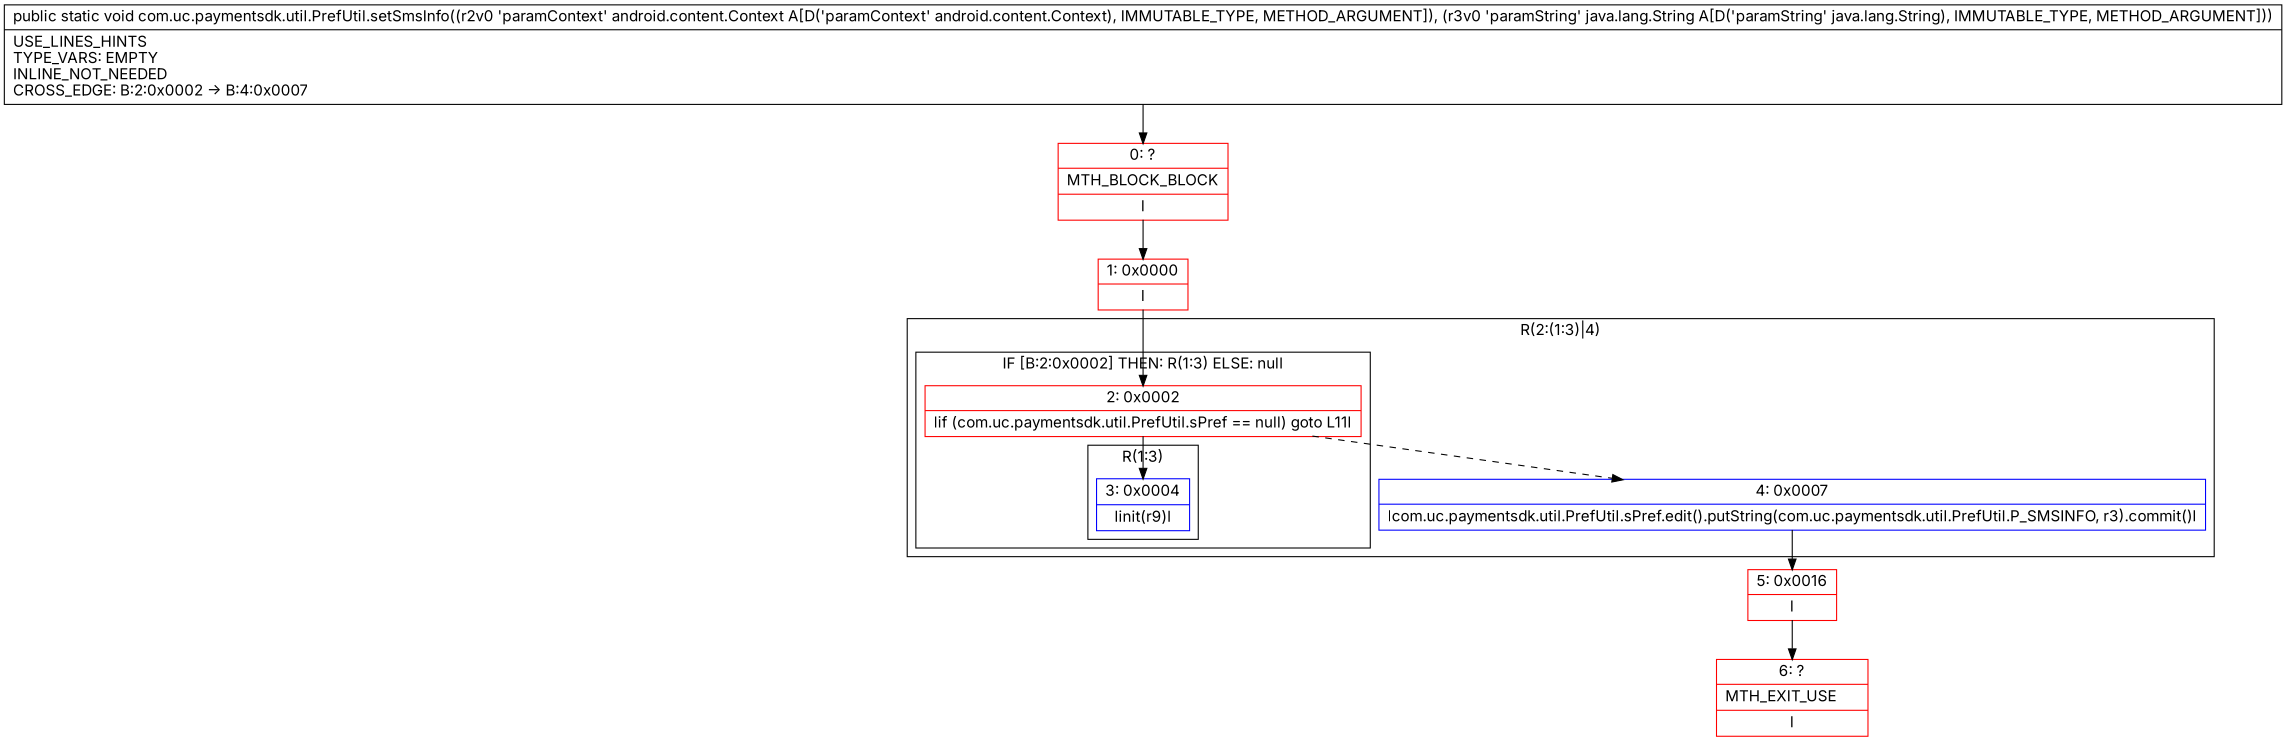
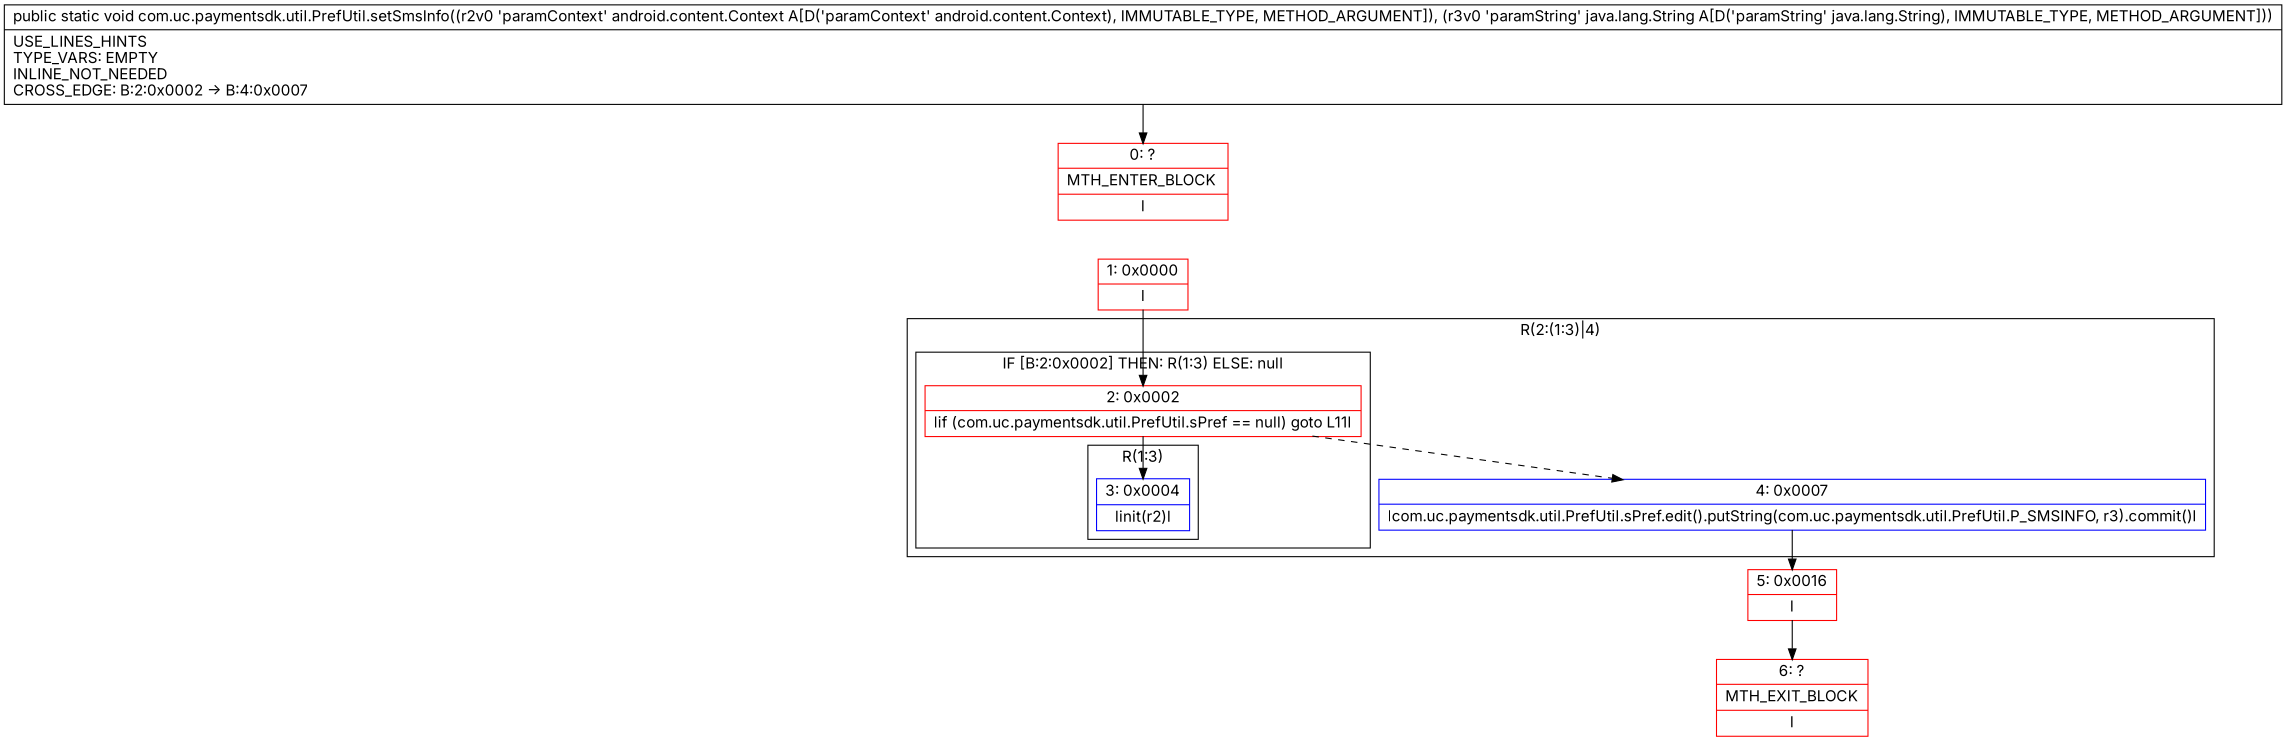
  digraph {
    fontname=Inter
    node [color=red fontname=Inter shape=record]
    edge [fontname=Inter]
-   n1 [color=blue label="{3\:\ 0x0004|linit(r9)l}"]
+   n1 [color=blue label="{3\:\ 0x0004|linit(r2)l}"]
    n2 [label="{2\:\ 0x0002|lif (com.uc.paymentsdk.util.PrefUtil.sPref == null) goto L11l}"]
    n3 [color=blue label="{4\:\ 0x0007|lcom.uc.paymentsdk.util.PrefUtil.sPref.edit().putString(com.uc.paymentsdk.util.PrefUtil.P_SMSINFO, r3).commit()l}"]
    n4 [label="{5\:\ 0x0016|l}"]
-   n5 [label="{6\:\ ?|MTH_EXIT_USE\l|l}"]
-   n6 [label="{0\:\ ?|MTH_BLOCK_BLOCK\l|l}"]
+   n5 [label="{6\:\ ?|MTH_EXIT_BLOCK\l|l}"]
+   n6 [label="{0\:\ ?|MTH_ENTER_BLOCK\l|l}"]
    n7 [label="{1\:\ 0x0000|l}"]
    n8 [label="{public static void com.uc.paymentsdk.util.PrefUtil.setSmsInfo((r2v0 'paramContext' android.content.Context A[D('paramContext' android.content.Context), IMMUTABLE_TYPE, METHOD_ARGUMENT]), (r3v0 'paramString' java.lang.String A[D('paramString' java.lang.String), IMMUTABLE_TYPE, METHOD_ARGUMENT]))  | USE_LINES_HINTS\lTYPE_VARS: EMPTY\lINLINE_NOT_NEEDED\lCROSS_EDGE: B:2:0x0002 \-\> B:4:0x0007\l}" color=""]
    subgraph cluster_1 {
      label="R(2:(1:3)|4)"
      n3
      subgraph cluster_2 {
        label="IF [B:2:0x0002] THEN: R(1:3) ELSE: null"
        n2
        subgraph cluster_3 {
          label="R(1:3)"
          n1
        }
      }
    }
    n2 -> n1
    n2 -> n3 [style=dashed]
    n3 -> n4
    n4 -> n5
-   n6 -> n7
    n7 -> n2
    n8 -> n6
  }
